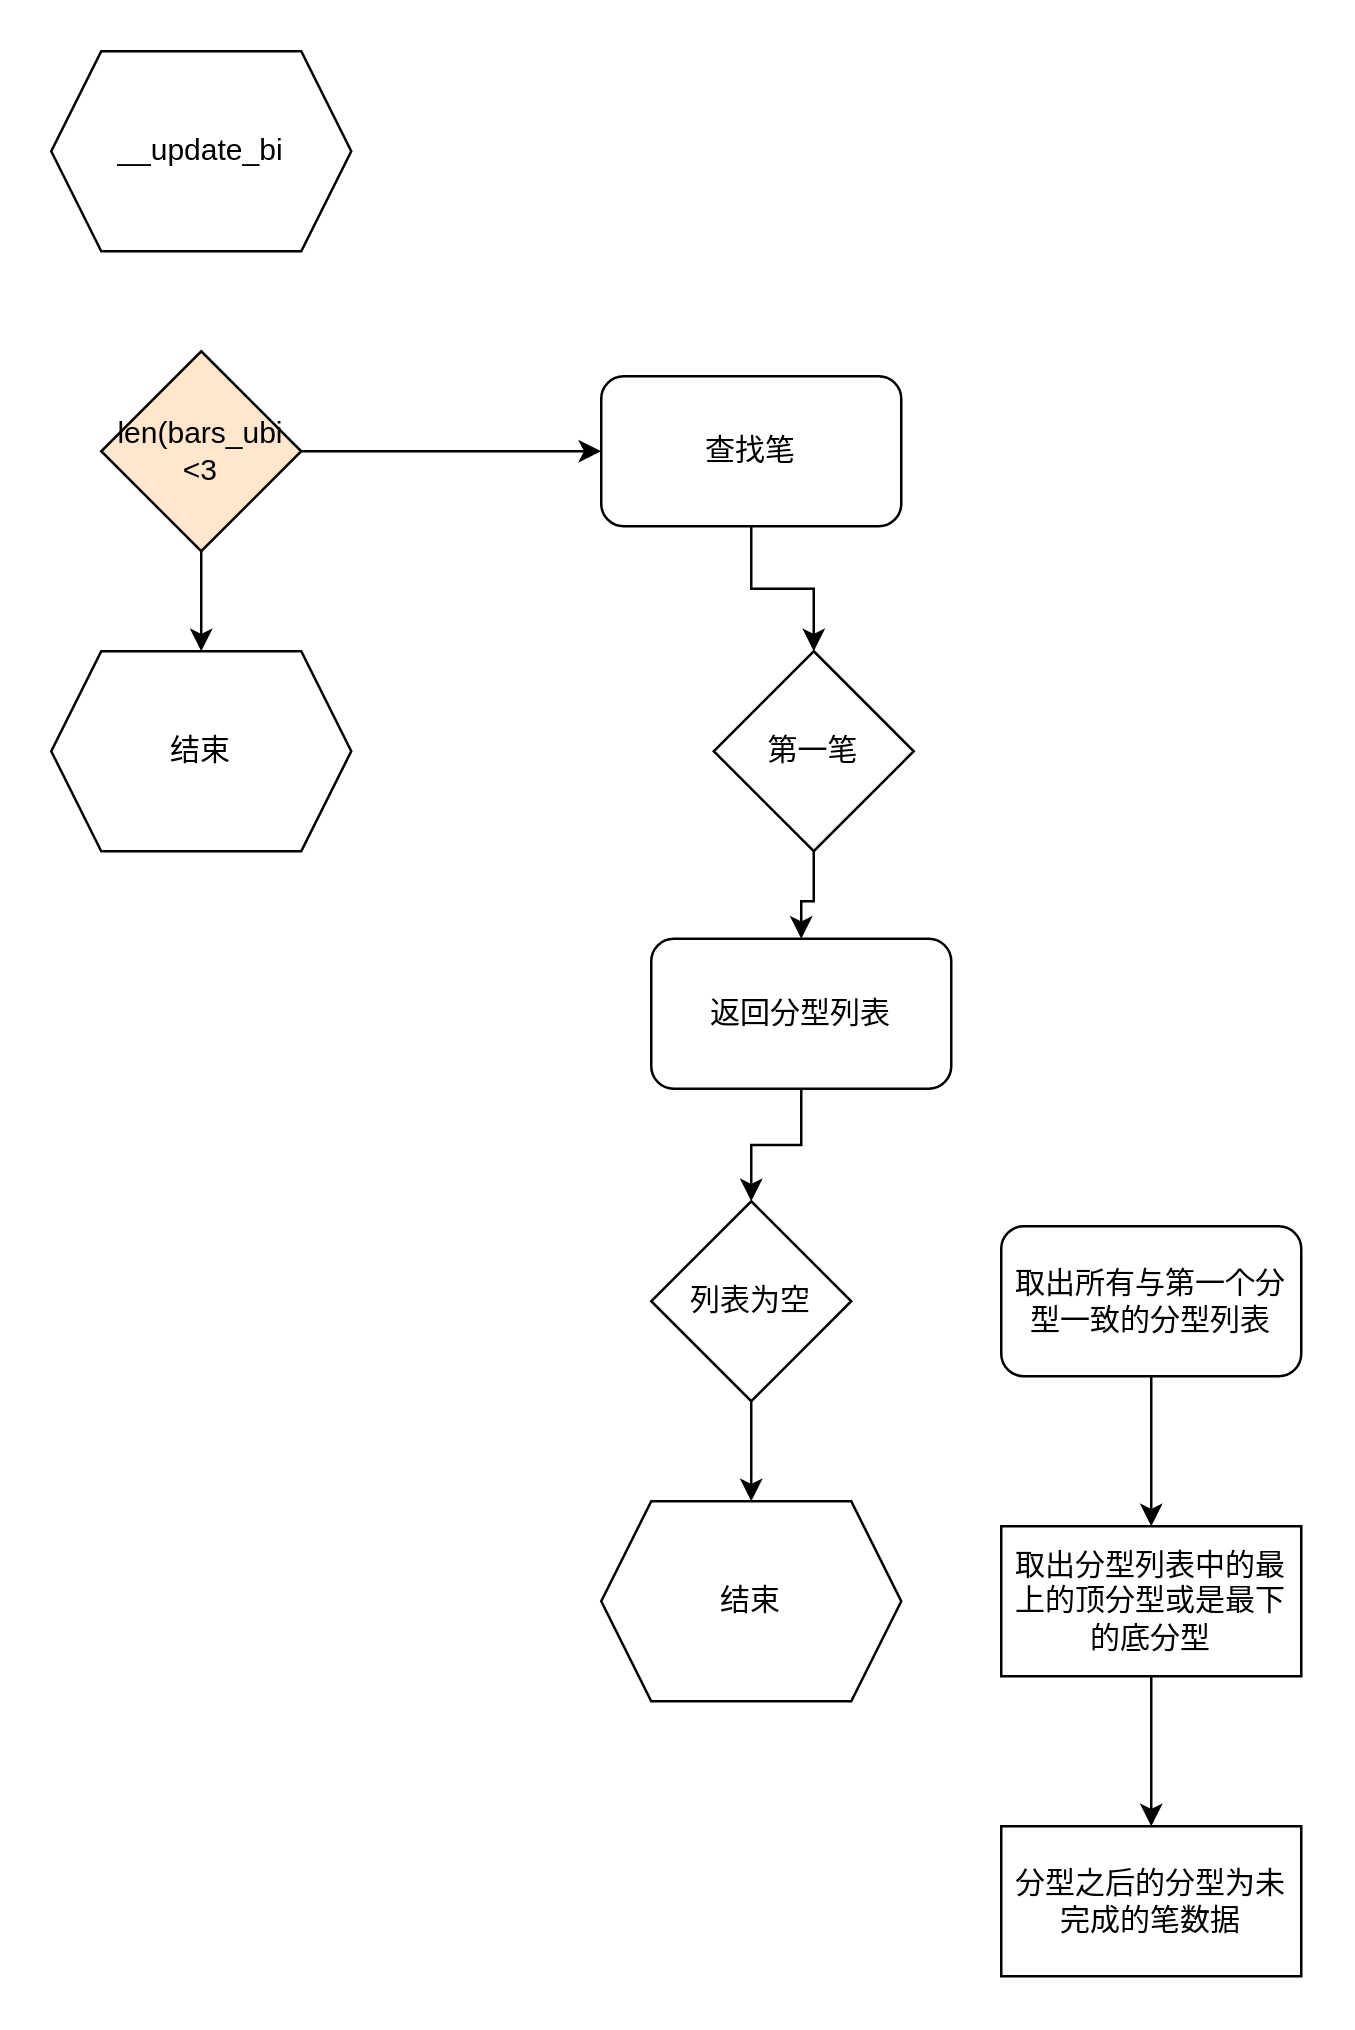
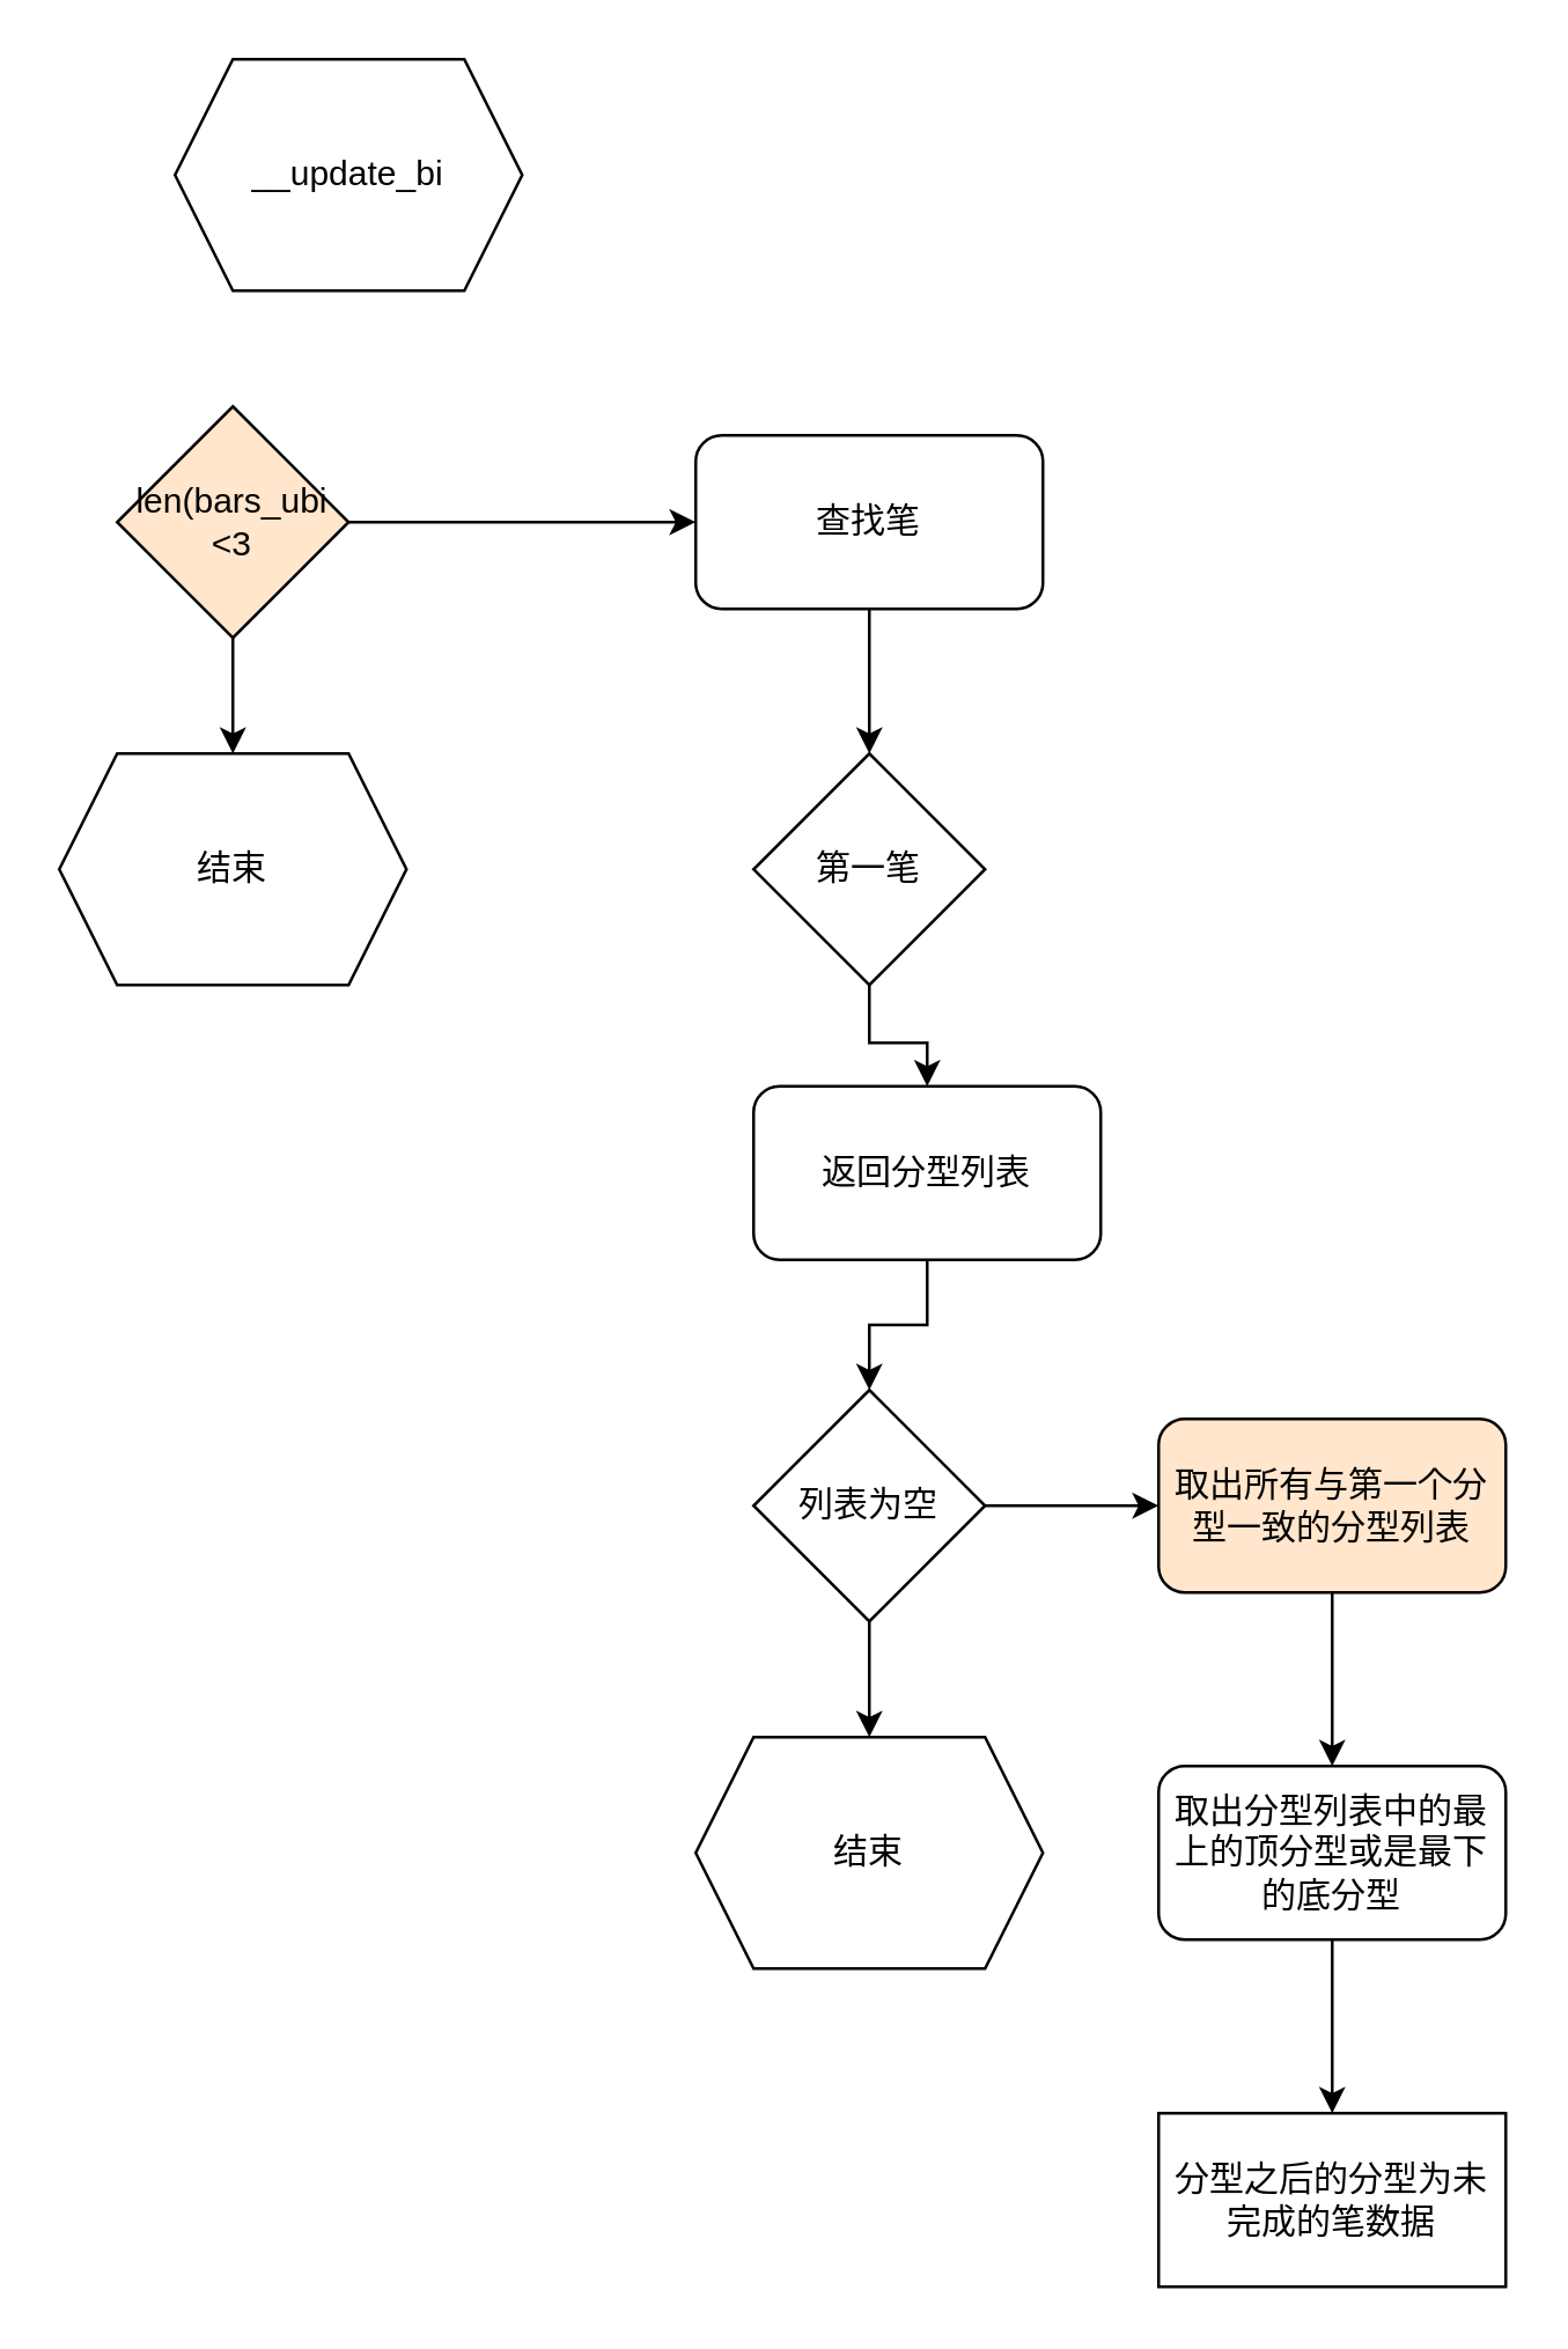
  <mxCell id="0" />
  <mxCell id="1" parent="0" />
- <mxCell id="2" value="__update_bi" style="shape=hexagon;perimeter=hexagonPerimeter2;whiteSpace=wrap;html=1;fixedSize=1;fillColor=#FFFFFF;" vertex="1" parent="1"><mxGeometry x="20" y="20" width="120" height="80" as="geometry" /></mxCell>
+ <mxCell id="2" value="__update_bi" style="shape=hexagon;perimeter=hexagonPerimeter2;whiteSpace=wrap;html=1;fixedSize=1;fillColor=#FFFFFF;" vertex="1" parent="1"><mxGeometry x="60" y="20" width="120" height="80" as="geometry" /></mxCell>
  <mxCell id="3" style="edgeStyle=orthogonalEdgeStyle;rounded=0;orthogonalLoop=1;jettySize=auto;html=1;exitX=0.5;exitY=1;exitDx=0;exitDy=0;" edge="1" parent="1" source="5" target="6"><mxGeometry relative="1" as="geometry" /></mxCell>
  <mxCell id="4" style="edgeStyle=orthogonalEdgeStyle;rounded=0;orthogonalLoop=1;jettySize=auto;html=1;exitX=1;exitY=0.5;exitDx=0;exitDy=0;" edge="1" parent="1" source="5" target="8"><mxGeometry relative="1" as="geometry" /></mxCell>
  <mxCell id="5" value="len(bars_ubi&lt;br&gt;&amp;lt;3" style="rhombus;whiteSpace=wrap;html=1;fillColor=#ffe6cc;" vertex="1" parent="1"><mxGeometry x="40" y="140" width="80" height="80" as="geometry" /></mxCell>
  <mxCell id="6" value="结束" style="shape=hexagon;perimeter=hexagonPerimeter2;whiteSpace=wrap;html=1;fixedSize=1;fillColor=#FFFFFF;" vertex="1" parent="1"><mxGeometry x="20" y="260" width="120" height="80" as="geometry" /></mxCell>
  <mxCell id="7" style="edgeStyle=orthogonalEdgeStyle;rounded=0;orthogonalLoop=1;jettySize=auto;html=1;exitX=0.5;exitY=1;exitDx=0;exitDy=0;entryX=0.5;entryY=0;entryDx=0;entryDy=0;" edge="1" parent="1" source="8" target="10"><mxGeometry relative="1" as="geometry" /></mxCell>
  <mxCell id="8" value="查找笔" style="rounded=1;whiteSpace=wrap;html=1;fillColor=#FFFFFF;" vertex="1" parent="1"><mxGeometry x="240" y="150" width="120" height="60" as="geometry" /></mxCell>
  <mxCell id="9" style="edgeStyle=orthogonalEdgeStyle;rounded=0;orthogonalLoop=1;jettySize=auto;html=1;exitX=0.5;exitY=1;exitDx=0;exitDy=0;" edge="1" parent="1" source="10" target="12"><mxGeometry relative="1" as="geometry" /></mxCell>
- <mxCell id="10" value="第一笔" style="rhombus;whiteSpace=wrap;html=1;fillColor=#FFFFFF;" vertex="1" parent="1"><mxGeometry x="285" y="260" width="80" height="80" as="geometry" /></mxCell>
+ <mxCell id="10" value="第一笔" style="rhombus;whiteSpace=wrap;html=1;fillColor=#FFFFFF;" vertex="1" parent="1"><mxGeometry x="260" y="260" width="80" height="80" as="geometry" /></mxCell>
  <mxCell id="11" style="edgeStyle=orthogonalEdgeStyle;rounded=0;orthogonalLoop=1;jettySize=auto;html=1;exitX=0.5;exitY=1;exitDx=0;exitDy=0;" edge="1" parent="1" source="12" target="15"><mxGeometry relative="1" as="geometry" /></mxCell>
  <mxCell id="12" value="返回分型列表" style="rounded=1;whiteSpace=wrap;html=1;fillColor=#FFFFFF;" vertex="1" parent="1"><mxGeometry x="260" y="375" width="120" height="60" as="geometry" /></mxCell>
  <mxCell id="13" style="edgeStyle=orthogonalEdgeStyle;rounded=0;orthogonalLoop=1;jettySize=auto;html=1;exitX=0.5;exitY=1;exitDx=0;exitDy=0;entryX=0.5;entryY=0;entryDx=0;entryDy=0;" edge="1" parent="1" source="15" target="16"><mxGeometry relative="1" as="geometry" /></mxCell>
+ <mxCell id="14" style="edgeStyle=orthogonalEdgeStyle;rounded=0;orthogonalLoop=1;jettySize=auto;html=1;" edge="1" parent="1" source="15" target="18"><mxGeometry relative="1" as="geometry" /></mxCell>
  <mxCell id="15" value="列表为空" style="rhombus;whiteSpace=wrap;html=1;fillColor=#FFFFFF;" vertex="1" parent="1"><mxGeometry x="260" y="480" width="80" height="80" as="geometry" /></mxCell>
  <mxCell id="16" value="结束" style="shape=hexagon;perimeter=hexagonPerimeter2;whiteSpace=wrap;html=1;fixedSize=1;fillColor=#FFFFFF;" vertex="1" parent="1"><mxGeometry x="240" y="600" width="120" height="80" as="geometry" /></mxCell>
  <mxCell id="17" style="edgeStyle=orthogonalEdgeStyle;rounded=0;orthogonalLoop=1;jettySize=auto;html=1;exitX=0.5;exitY=1;exitDx=0;exitDy=0;" edge="1" parent="1" source="18" target="20"><mxGeometry relative="1" as="geometry" /></mxCell>
- <mxCell id="18" value="取出所有与第一个分型一致的分型列表" style="rounded=1;whiteSpace=wrap;html=1;fillColor=#FFFFFF;" vertex="1" parent="1"><mxGeometry x="400" y="490" width="120" height="60" as="geometry" /></mxCell>
+ <mxCell id="18" value="取出所有与第一个分型一致的分型列表" style="rounded=1;whiteSpace=wrap;html=1;fillColor=#ffe6cc;" vertex="1" parent="1"><mxGeometry x="400" y="490" width="120" height="60" as="geometry" /></mxCell>
  <mxCell id="19" style="edgeStyle=orthogonalEdgeStyle;rounded=0;orthogonalLoop=1;jettySize=auto;html=1;exitX=0.5;exitY=1;exitDx=0;exitDy=0;entryX=0.5;entryY=0;entryDx=0;entryDy=0;" edge="1" parent="1" source="20" target="21"><mxGeometry relative="1" as="geometry" /></mxCell>
- <mxCell id="20" value="取出分型列表中的最上的顶分型或是最下的底分型" style="whiteSpace=wrap;html=1;fillColor=#FFFFFF;rounded=0;" vertex="1" parent="1"><mxGeometry x="400" y="610" width="120" height="60" as="geometry" /></mxCell>
+ <mxCell id="20" value="取出分型列表中的最上的顶分型或是最下的底分型" style="rounded=1;whiteSpace=wrap;html=1;fillColor=#FFFFFF;" vertex="1" parent="1"><mxGeometry x="400" y="610" width="120" height="60" as="geometry" /></mxCell>
  <mxCell id="21" value="分型之后的分型为未完成的笔数据" style="whiteSpace=wrap;html=1;fillColor=#FFFFFF;rounded=0;" vertex="1" parent="1"><mxGeometry x="400" y="730" width="120" height="60" as="geometry" /></mxCell>
